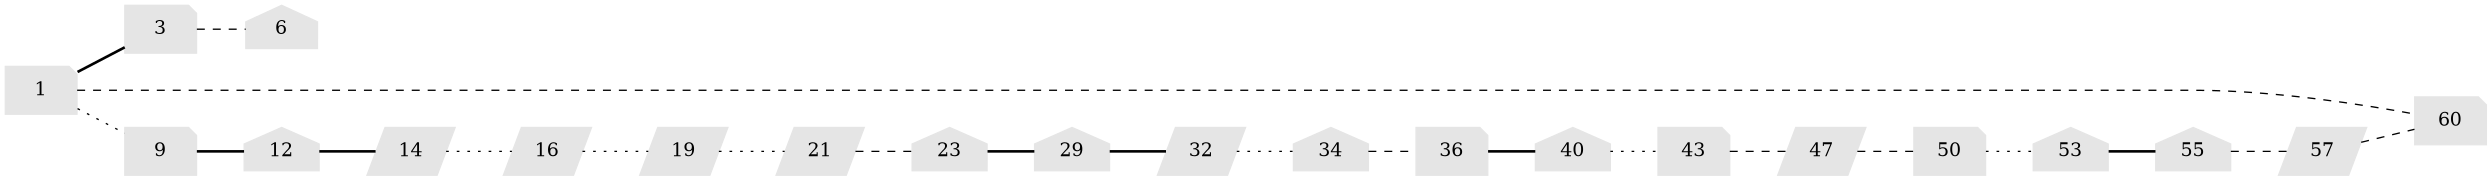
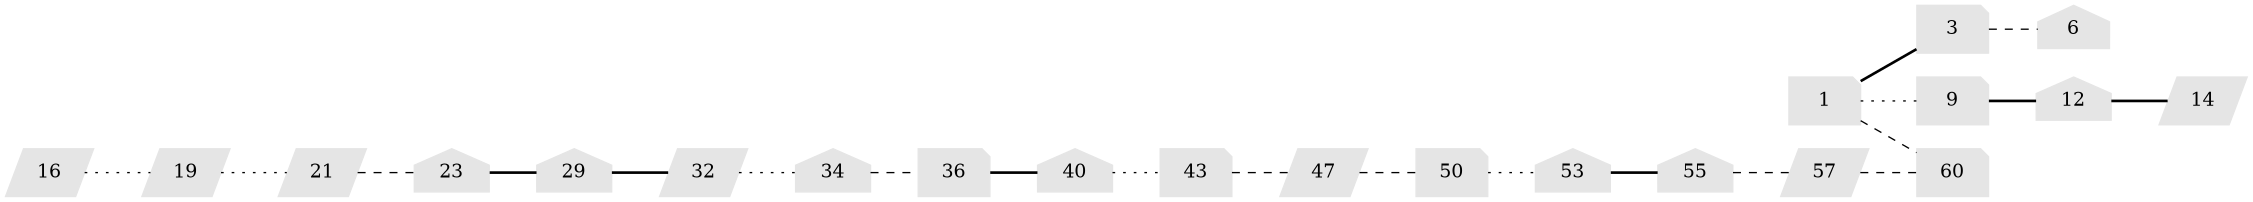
  graph {
    rankdir=LR
    node [color=gray90 shape=house style=filled]
    edge [style=dashed]
    1 [shape=note super="+2"]
    3 [shape=note super="+4"]
    60 [shape=note super="+61"]
    9 [shape=note super="+10"]
    6 [super="+7"]
    12 [super="+13"]
    14 [shape=parallelogram super="+15"]
    16 [shape=parallelogram super="+17"]
    19 [shape=parallelogram super="+20"]
    21 [shape=parallelogram super="+22"]
    23 [super="+24"]
    29 [super="+30"]
    32 [shape=parallelogram super="+33"]
    34 [super="+35"]
    36 [shape=note super="+37"]
    40 [super="+41"]
    43 [shape=note super="+44"]
    47 [shape=parallelogram super="+48"]
    50 [shape=note super="+51"]
    53 [super="+54"]
    55 [super="+56"]
    57 [shape=parallelogram super="+58"]
    1 -- 3 [style=bold]
    1 -- 60
    1 -- 9 [style=dotted]
    3 -- 6
    9 -- 12 [style=bold]
    12 -- 14 [style=bold]
-   14 -- 16 [style=dotted]
    16 -- 19 [style=dotted]
    19 -- 21 [style=dotted]
    21 -- 23
    23 -- 29 [style=bold]
    29 -- 32 [style=bold]
    32 -- 34 [style=dotted]
    34 -- 36
    36 -- 40 [style=bold]
    40 -- 43 [style=dotted]
    43 -- 47
    47 -- 50
    50 -- 53 [style=dotted]
    53 -- 55 [style=bold]
    55 -- 57
    57 -- 60
  }
